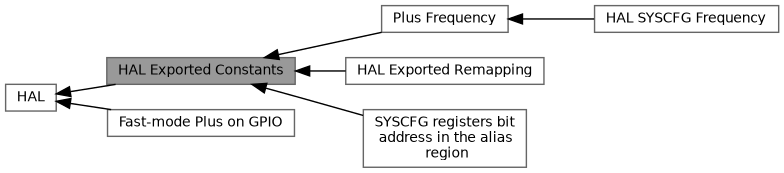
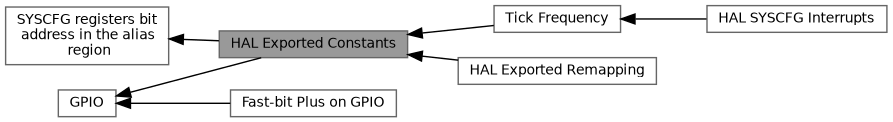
  digraph {
    rankdir=LR
    node [color=grey40 fillcolor=white fontname=Helvetica fontsize=10 shape=box style=filled]
    edge [dir=back fontname=Helvetica fontsize=10 labelfontname=Helvetica labelfontsize=10 shape=plaintext style=solid]
-   n1 [height=0.2 label=HAL width=0.4]
+   n1 [height=0.2 label=GPIO width=0.4]
    n2 [color=gray40 fillcolor=grey60 fontcolor=black height=0.2 label="HAL Exported Constants" width=0.4]
-   n3 [height=0.2 label="Fast-mode Plus on GPIO" width=0.4]
-   n4 [height=0.2 label="Plus Frequency" width=0.4]
+   n3 [height=0.2 label="Fast-bit Plus on GPIO" width=0.4]
+   n4 [height=0.2 label="Tick Frequency" width=0.4]
    n5 [height=0.2 label="HAL Exported Remapping" width=0.4]
    n6 [height=0.2 label="SYSCFG registers bit\l address in the alias\l region" width=0.4]
-   n7 [height=0.2 label="HAL SYSCFG Frequency" width=0.4]
+   n7 [height=0.2 label="HAL SYSCFG Interrupts" width=0.4]
    n1 -> n2
    n1 -> n3
    n2 -> n4
    n2 -> n5
-   n2 -> n6
+   n6 -> n2
    n4 -> n7
  }
